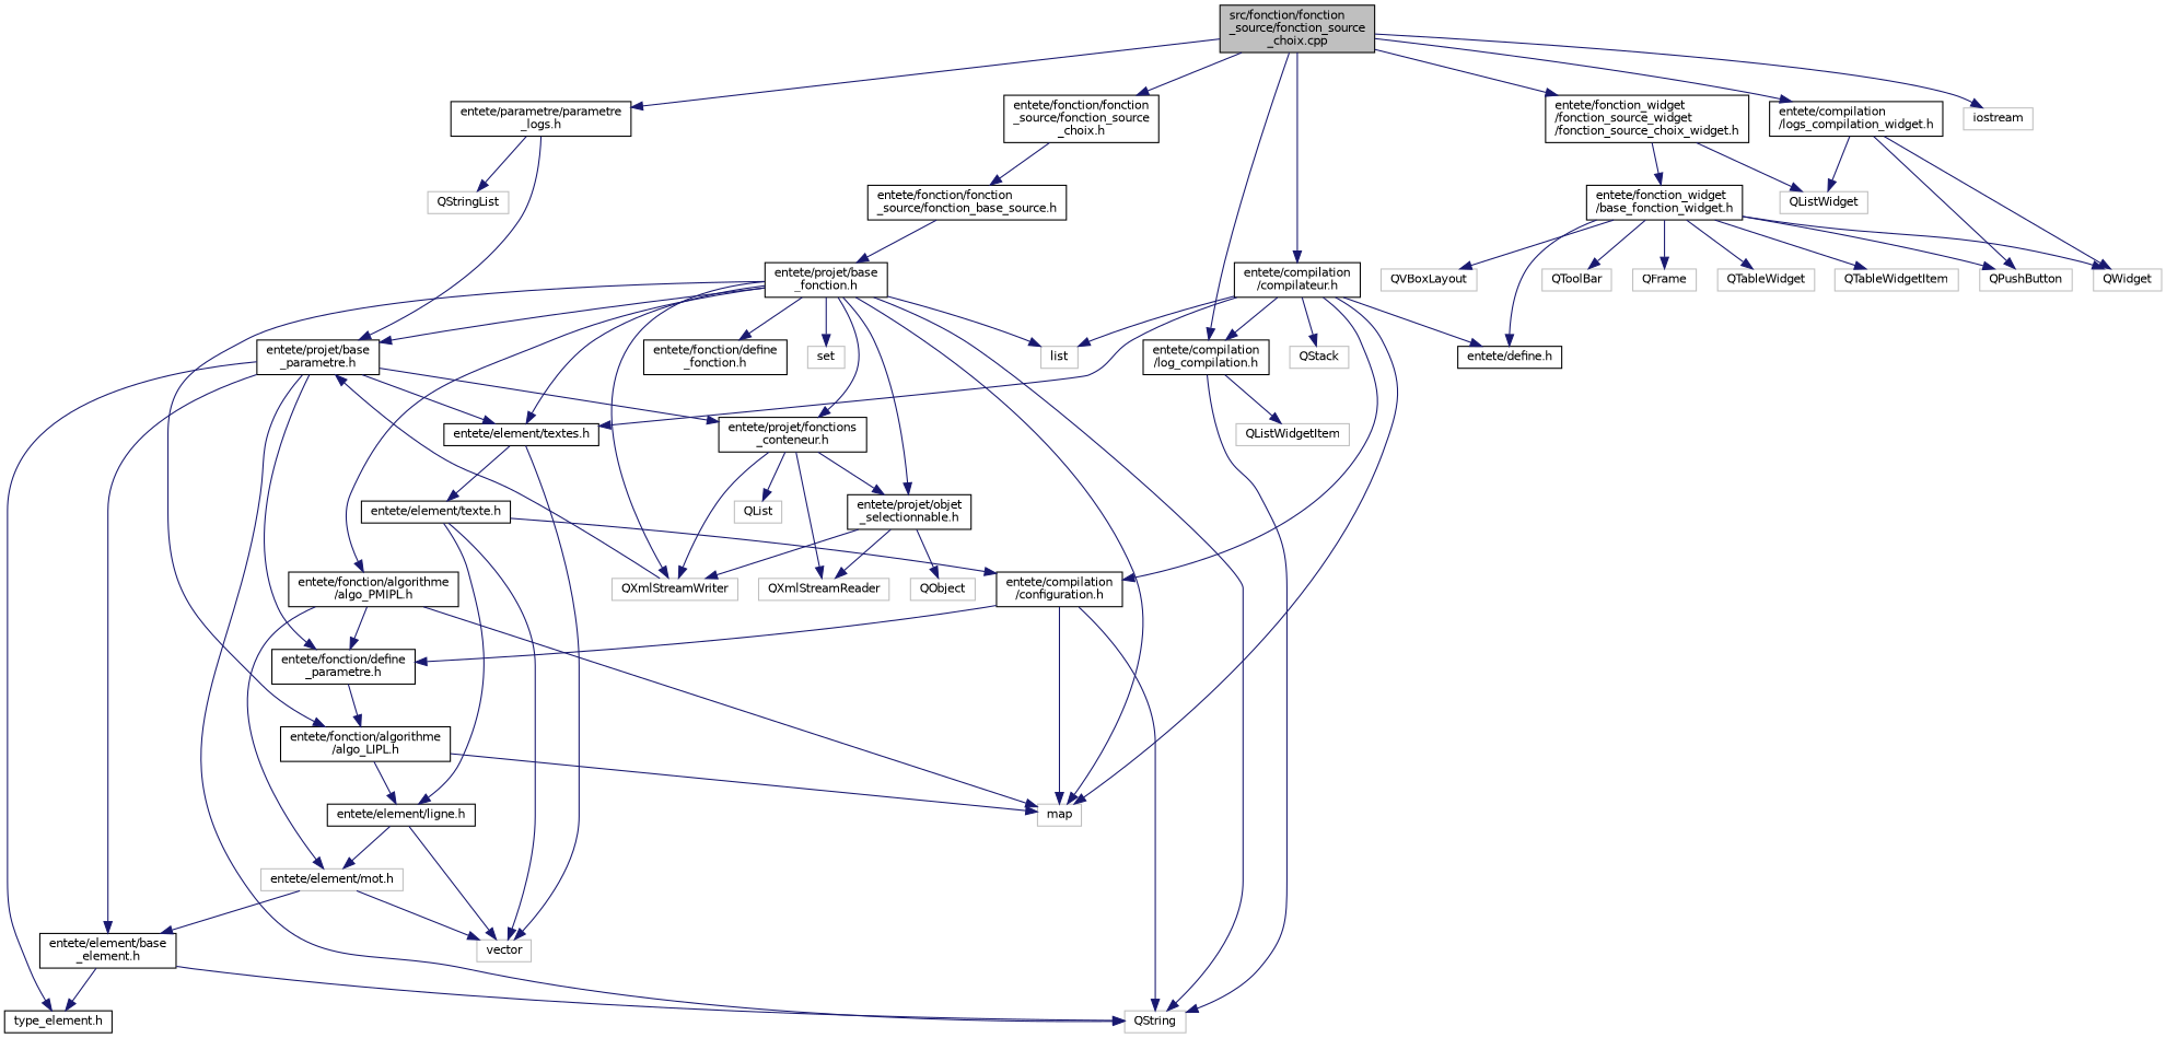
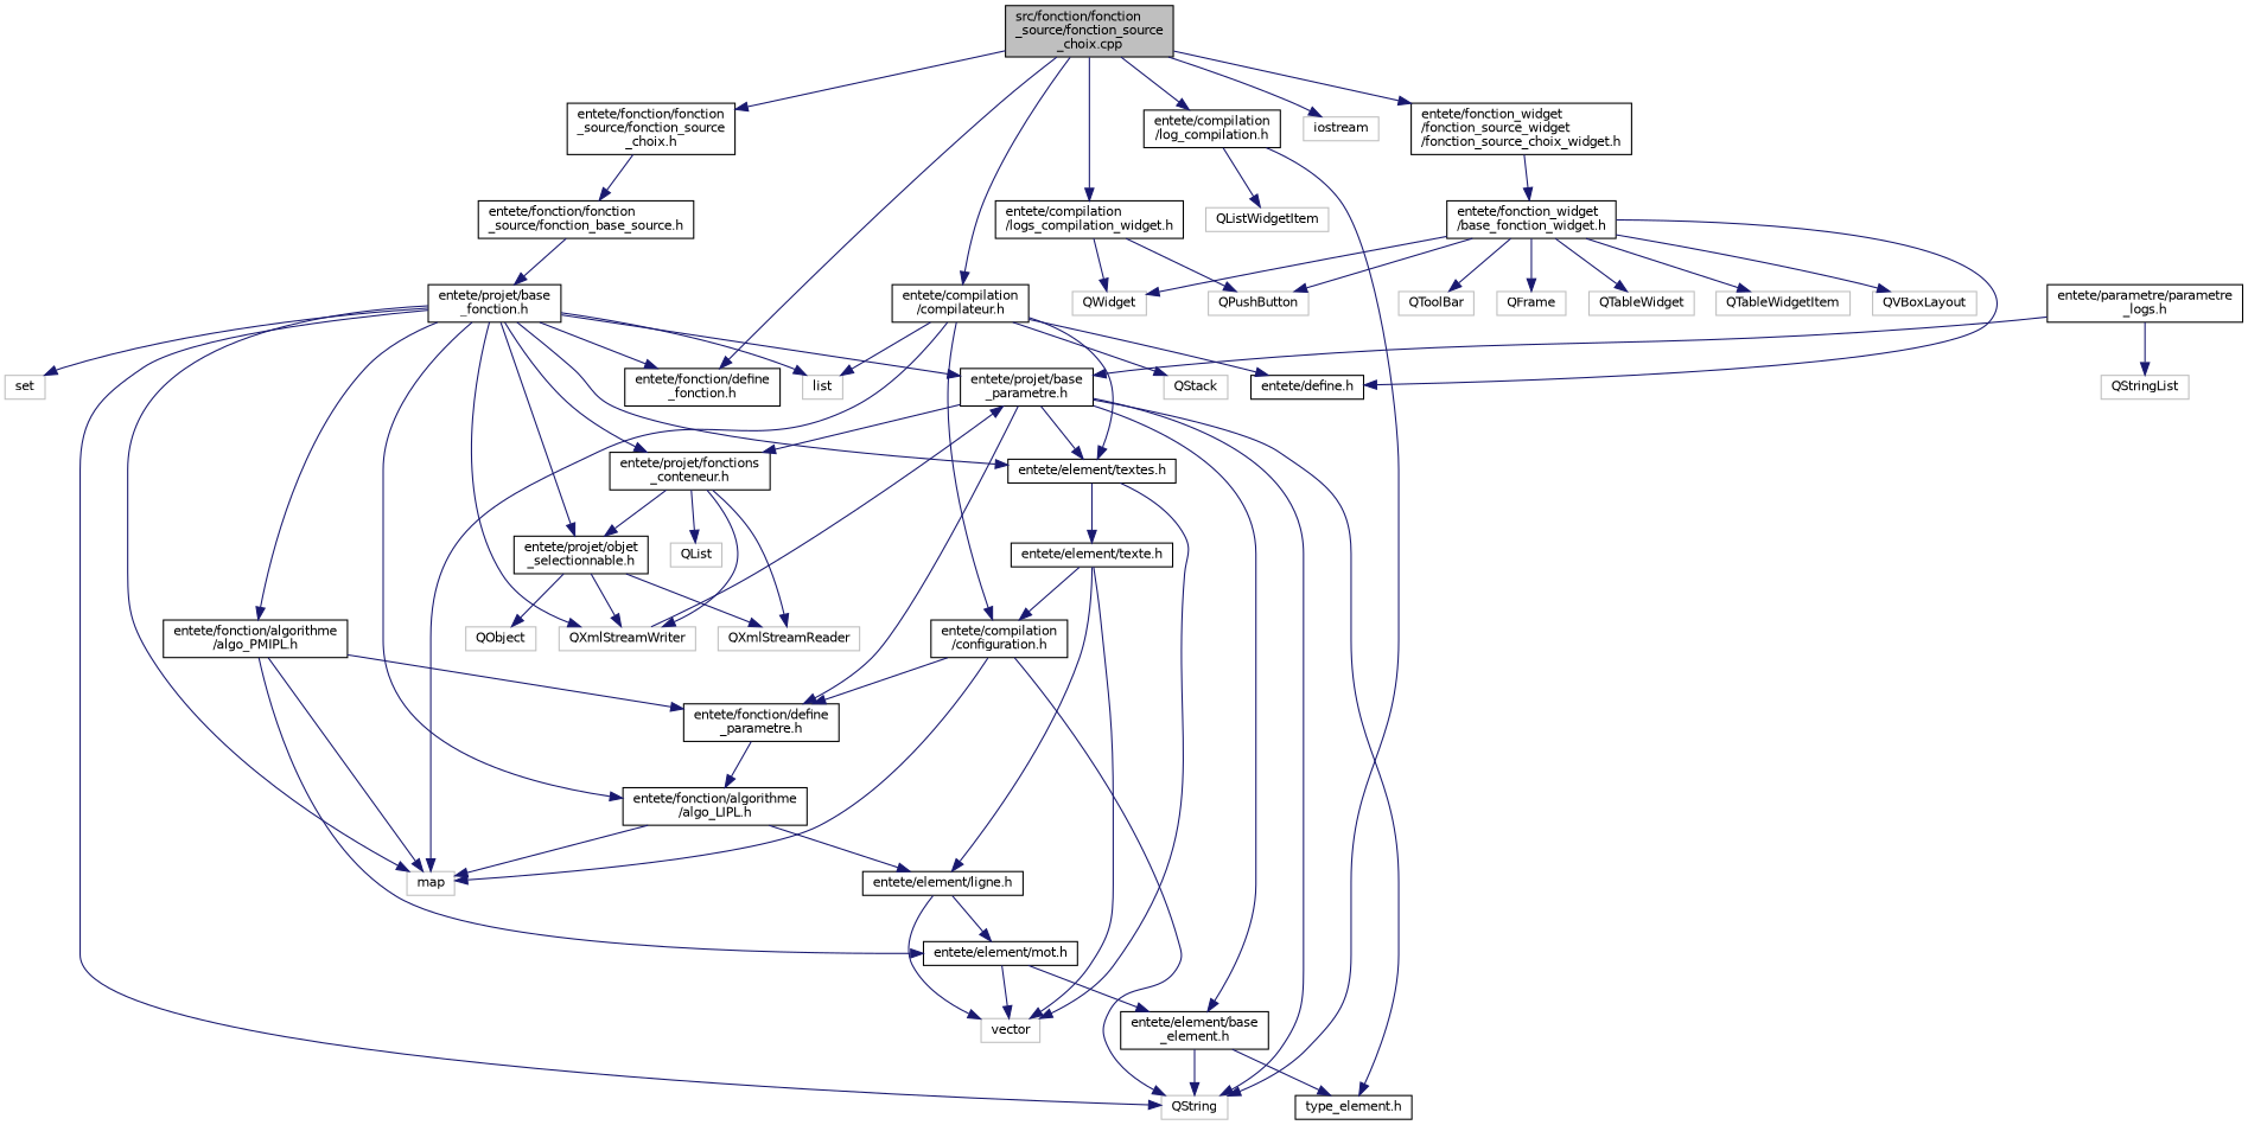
  digraph {
    node [color=black fillcolor=white fontname=Helvetica fontsize=10 shape=record style=filled]
    edge [color=midnightblue fontname=Helvetica fontsize=10 labelfontname=Helvetica labelfontsize=10 style=solid]
    n1 [fillcolor=grey75 fontcolor=black height=0.2 label="src/fonction/fonction\l_source/fonction_source\l_choix.cpp" width=0.4]
    n2 [height=0.2 label="entete/fonction/fonction\l_source/fonction_source\l_choix.h" width=0.4]
    n3 [height=0.2 label="entete/compilation\l/compilateur.h" width=0.4]
    n4 [height=0.2 label="entete/compilation\l/log_compilation.h" width=0.4]
    n5 [height=0.2 label="entete/compilation\l/logs_compilation_widget.h" width=0.4]
    n6 [height=0.2 label="entete/fonction_widget\l/fonction_source_widget\l/fonction_source_choix_widget.h" width=0.4]
    n7 [height=0.2 label="entete/parametre/parametre\l_logs.h" width=0.4]
    n8 [color=grey75 height=0.2 label=iostream width=0.4]
    n9 [height=0.2 label="entete/fonction/fonction\l_source/fonction_base_source.h" width=0.4]
    n10 [height=0.2 label="entete/element/textes.h" width=0.4]
    n11 [color=grey75 height=0.2 label=map width=0.4]
    n12 [color=grey75 height=0.2 label=list width=0.4]
    n13 [height=0.2 label="entete/compilation\l/configuration.h" width=0.4]
    n14 [height=0.2 label="entete/define.h" width=0.4]
    n15 [color=grey75 height=0.2 label=QStack width=0.4]
    n16 [color=grey75 height=0.2 label=QString width=0.4]
    n17 [color=grey75 height=0.2 label=QListWidgetItem width=0.4]
-   n18 [color=grey75 height=0.2 label=QListWidget width=0.4]
    n19 [color=grey75 height=0.2 label=QPushButton width=0.4]
    n20 [color=grey75 height=0.2 label=QWidget width=0.4]
    n21 [height=0.2 label="entete/fonction_widget\l/base_fonction_widget.h" width=0.4]
    n22 [height=0.2 label="entete/projet/base\l_parametre.h" width=0.4]
    n23 [color=grey75 height=0.2 label=QStringList width=0.4]
    n24 [height=0.2 label="entete/projet/base\l_fonction.h" width=0.4]
    n25 [height=0.2 label="entete/fonction/algorithme\l/algo_LIPL.h" width=0.4]
    n26 [height=0.2 label="entete/fonction/algorithme\l/algo_PMIPL.h" width=0.4]
    n27 [height=0.2 label="entete/fonction/define\l_fonction.h" width=0.4]
    n28 [height=0.2 label="entete/projet/fonctions\l_conteneur.h" width=0.4]
    n29 [height=0.2 label="entete/projet/objet\l_selectionnable.h" width=0.4]
    n30 [color=grey75 height=0.2 label=QXmlStreamWriter width=0.4]
    n31 [color=grey75 height=0.2 label=set width=0.4]
    n32 [height=0.2 label="entete/element/texte.h" width=0.4]
    n33 [color=grey75 height=0.2 label=vector width=0.4]
    n34 [height=0.2 label="entete/element/ligne.h" width=0.4]
    n35 [height=0.2 label="entete/fonction/define\l_parametre.h" width=0.4]
-   n36 [color=grey75 height=0.2 label="entete/element/mot.h" width=0.4]
+   n36 [height=0.2 label="entete/element/mot.h" width=0.4]
    n37 [height=0.2 label="entete/element/base\l_element.h" width=0.4]
    n38 [height=0.2 label="type_element.h" width=0.4]
    n39 [color=grey75 height=0.2 label=QList width=0.4]
    n40 [color=grey75 height=0.2 label=QXmlStreamReader width=0.4]
    n41 [color=grey75 height=0.2 label=QObject width=0.4]
    n42 [color=grey75 height=0.2 label=QToolBar width=0.4]
    n43 [color=grey75 height=0.2 label=QFrame width=0.4]
    n44 [color=grey75 height=0.2 label=QTableWidget width=0.4]
    n45 [color=grey75 height=0.2 label=QTableWidgetItem width=0.4]
    n46 [color=grey75 height=0.2 label=QVBoxLayout width=0.4]
    n1 -> n2
    n1 -> n3
    n1 -> n4
    n1 -> n5
    n1 -> n6
-   n1 -> n7
+   n1 -> n27
    n1 -> n8
    n2 -> n9
-   n3 -> n4
    n3 -> n10
    n3 -> n11
    n3 -> n12
    n3 -> n13
    n3 -> n14
    n3 -> n15
    n4 -> n16
    n4 -> n17
-   n5 -> n18
    n5 -> n19
    n5 -> n20
-   n6 -> n18
    n6 -> n21
    n7 -> n22
    n7 -> n23
    n9 -> n24
    n10 -> n32
    n10 -> n33
    n13 -> n11
    n13 -> n16
    n13 -> n35
    n21 -> n14
    n21 -> n19
    n21 -> n20
    n21 -> n42
    n21 -> n43
    n21 -> n44
    n21 -> n45
    n21 -> n46
    n22 -> n10
    n22 -> n16
    n22 -> n28
    n22 -> n35
    n22 -> n37
    n22 -> n38
    n24 -> n10
    n24 -> n11
    n24 -> n12
    n24 -> n16
    n24 -> n22
    n24 -> n25
    n24 -> n26
    n24 -> n27
    n24 -> n28
    n24 -> n29
    n24 -> n30
    n24 -> n31
    n25 -> n11
    n25 -> n34
    n26 -> n11
    n26 -> n35
    n26 -> n36
    n28 -> n29
    n28 -> n30
    n28 -> n39
    n28 -> n40
    n29 -> n30
    n29 -> n40
    n29 -> n41
    n30 -> n22
    n32 -> n13
    n32 -> n33
    n32 -> n34
    n34 -> n33
    n34 -> n36
    n35 -> n25
    n36 -> n33
    n36 -> n37
    n37 -> n16
    n37 -> n38
  }
